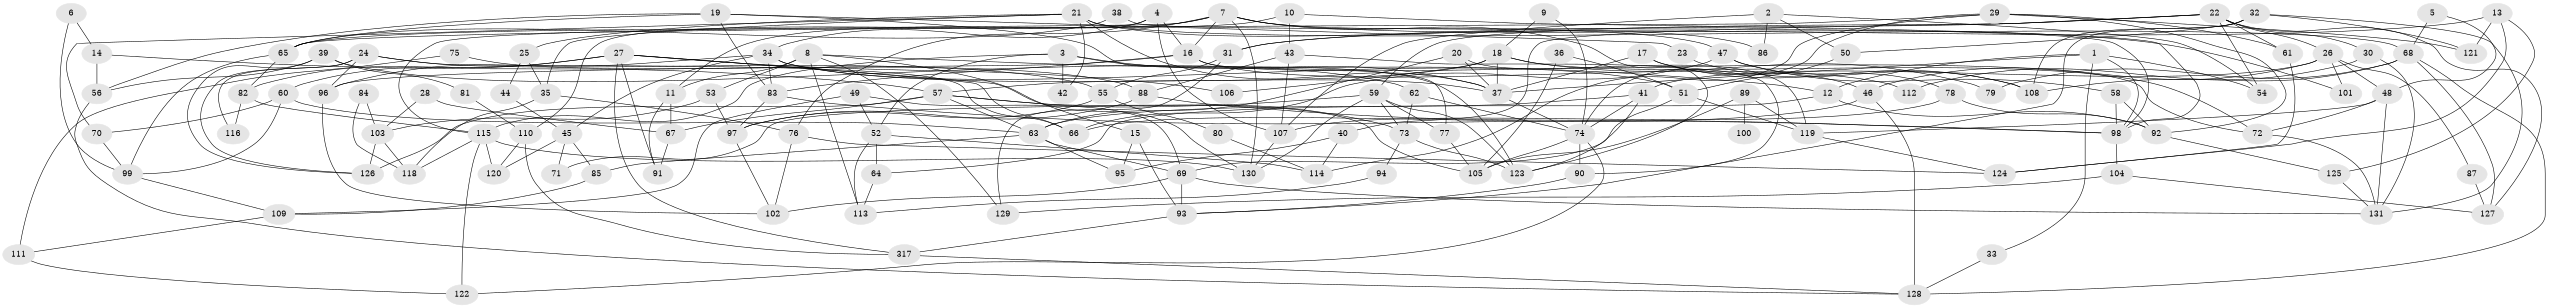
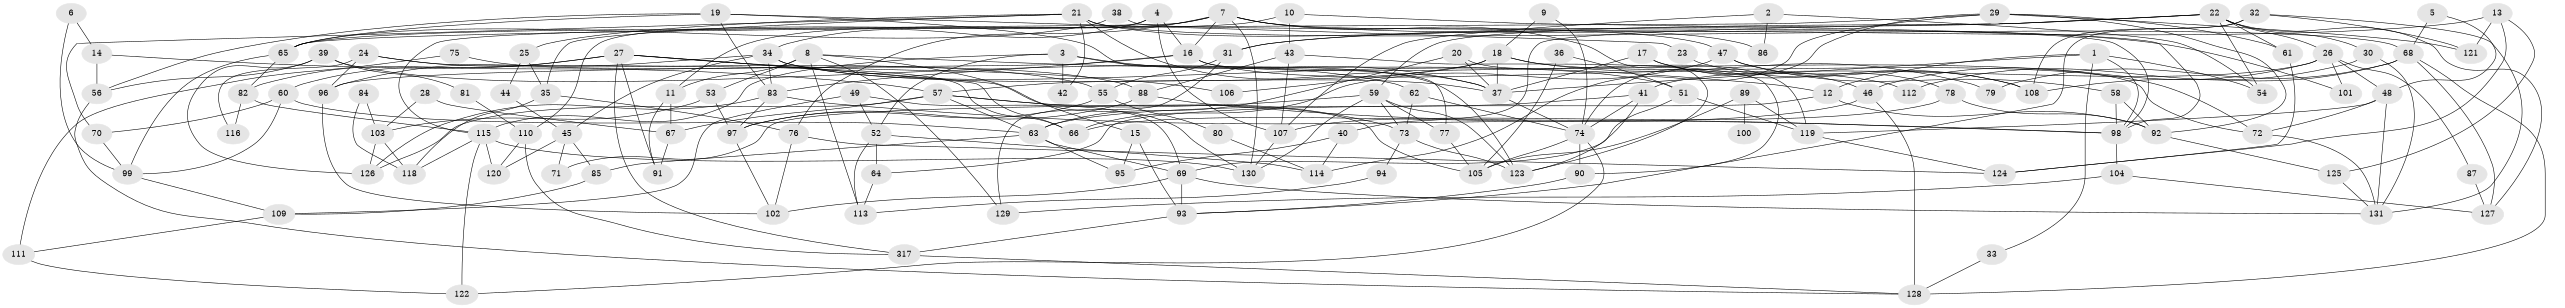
  graph {
    node [color=gray90 style=filled]
    1
    12
    33
    37
    54
    98
    64
    92
    128
    74
    104
    2
-   50
    86
    107
    51
    130
    3
    42
    52
    115
    123
    113
    114
    118
    120
    122
    4
    16
    34
    110
    72
    83
    96
    112
    45
    n37 [label=317]
    5
    48
    68
    119
    131
    108
    79
    127
    6
    14
    99
    56
    57
    109
    7
    11
    47
    76
    101
    67
    91
    66
    58
    78
    124
    102
    8
    15
    53
    129
    93
    95
    103
    97
    9
    18
    106
    105
    90
    10
    43
    65
    88
    82
    125
    13
    31
    121
    55
    63
    126
    73
    17
    46
    19
    23
    77
    20
    85
    69
    21
    25
    35
    70
    44
    22
    26
    30
    40
    59
    61
    41
    87
    71
    24
    116
    80
    27
    60
    28
    29
    32
    36
    38
    39
    62
    81
    49
    111
    94
    75
    84
    89
    100
    1 -- 12
    1 -- 33
    1 -- 37
    1 -- 54
    1 -- 98
    12 -- 64
    12 -- 92
    33 -- 128
    37 -- 74
    98 -- 104
    64 -- 113
    92 -- 125
    74 -- 122
    74 -- 105
    74 -- 90
    104 -- 127
    104 -- 129
    2 -- 54
-   2 -- 50
    2 -- 86
    2 -- 107
-   50 -- 51
    107 -- 130
    51 -- 119
    51 -- 69
    3 -- 37
    3 -- 42
    3 -- 52
    3 -- 115
    3 -- 123
    52 -- 64
    52 -- 113
    52 -- 114
    115 -- 130
    115 -- 118
    115 -- 120
    115 -- 122
    4 -- 107
    4 -- 16
    4 -- 34
    4 -- 110
    16 -- 72
    16 -- 83
    16 -- 96
    16 -- 112
    34 -- 37
    34 -- 51
    34 -- 83
    34 -- 96
    34 -- 45
    110 -- 120
    110 -- n37
    72 -- 131
    83 -- 98
    83 -- 97
-   24 -- 126
+   83 -- 126
    96 -- 102
    45 -- 120
    45 -- 85
    45 -- 71
    n37 -- 128
    5 -- 48
    5 -- 68
    48 -- 72
    48 -- 119
    48 -- 131
    68 -- 128
    68 -- 108
    68 -- 79
    68 -- 127
    119 -- 124
    6 -- 14
    6 -- 99
    14 -- 56
    14 -- 57
    99 -- 109
    56 -- 128
    57 -- 67
    57 -- 105
    57 -- 63
    57 -- 126
    57 -- 73
    109 -- 111
    7 -- 130
    7 -- 115
    7 -- 123
    7 -- 16
    7 -- 11
    7 -- 47
    7 -- 76
    7 -- 101
    11 -- 67
    11 -- 91
    47 -- 66
    47 -- 58
    47 -- 78
    76 -- 124
    76 -- 102
    67 -- 91
    58 -- 98
    58 -- 92
    78 -- 92
    78 -- 107
    8 -- 12
    8 -- 113
    8 -- 11
    8 -- 15
    8 -- 53
    8 -- 129
    15 -- 93
    15 -- 95
    53 -- 103
    53 -- 97
    93 -- n37
    103 -- 118
    103 -- 126
    97 -- 102
    9 -- 74
    9 -- 18
    18 -- 37
    18 -- 72
    18 -- 79
    18 -- 57
    18 -- 106
    90 -- 93
    10 -- 98
    10 -- 43
    10 -- 65
    43 -- 107
    43 -- 90
    43 -- 88
    65 -- 99
    65 -- 82
    88 -- 98
    88 -- 97
    82 -- 115
    82 -- 116
    125 -- 131
    13 -- 124
    13 -- 125
    13 -- 31
    13 -- 121
    31 -- 129
    31 -- 55
    55 -- 97
    55 -- 80
    63 -- 95
    63 -- 85
    63 -- 69
    73 -- 123
    73 -- 94
    17 -- 37
    17 -- 108
    17 -- 46
    46 -- 128
    46 -- 66
    19 -- 83
    19 -- 56
    19 -- 65
    19 -- 23
    19 -- 77
    23 -- 108
    77 -- 105
    20 -- 37
    20 -- 119
    20 -- 63
    85 -- 109
    69 -- 131
    69 -- 102
    69 -- 93
    21 -- 37
    21 -- 86
    21 -- 42
    21 -- 68
    21 -- 25
    21 -- 35
    21 -- 70
    25 -- 35
    25 -- 44
    35 -- 118
    35 -- 76
    70 -- 99
    44 -- 45
    22 -- 54
    22 -- 127
    22 -- 31
    22 -- 26
    22 -- 30
    22 -- 40
    22 -- 59
    22 -- 61
    26 -- 48
    26 -- 101
    26 -- 46
    26 -- 41
    26 -- 87
    30 -- 112
    30 -- 131
    40 -- 114
    40 -- 95
    59 -- 130
    59 -- 123
    59 -- 73
    59 -- 77
    59 -- 71
    61 -- 124
    41 -- 74
    41 -- 123
    41 -- 63
    87 -- 127
    24 -- 96
    24 -- 66
    24 -- 55
    24 -- 116
    80 -- 114
    27 -- 130
    27 -- n37
    27 -- 91
    27 -- 66
    27 -- 106
    27 -- 82
    27 -- 60
    60 -- 99
    60 -- 63
    60 -- 70
    28 -- 67
    28 -- 103
    29 -- 92
    29 -- 74
    29 -- 114
    29 -- 65
    29 -- 121
    29 -- 61
-   32 -- 50
    32 -- 131
    32 -- 108
    32 -- 93
    32 -- 121
    36 -- 51
    36 -- 105
    38 -- 98
    38 -- 65
    39 -- 56
    39 -- 126
    39 -- 62
    39 -- 81
    62 -- 74
    62 -- 73
    81 -- 110
    49 -- 52
    49 -- 109
    49 -- 69
    111 -- 122
    94 -- 113
    75 -- 88
    75 -- 111
    84 -- 118
    84 -- 103
    89 -- 119
    89 -- 105
    89 -- 100
  }
